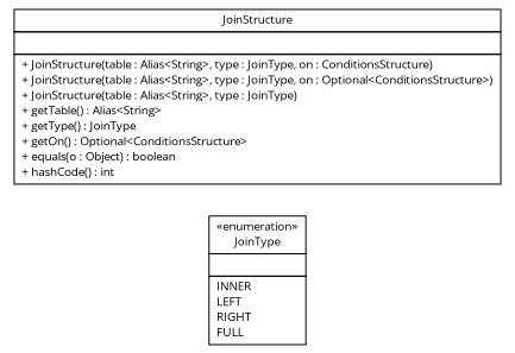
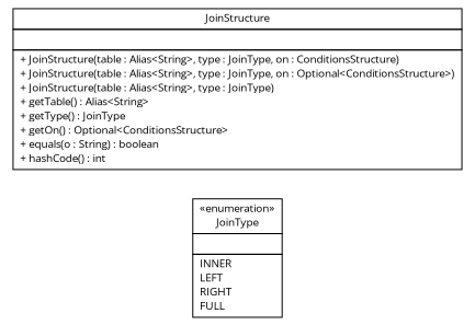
  digraph {
    nodesep=0.25
    ranksep=0.5
    rankdir=LR
    fontname="Open Sans"
    node [fontcolor=black fontname="Open Sans" fontsize=10.0 shape=plaintext]
    n1 [label=<<table title="br.gov.to.sefaz.persistence.query.structure.select.join.JoinType" border="0" cellborder="1" cellspacing="0" cellpadding="2" port="p" href="./JoinType.html"> 		<tr><td><table border="0" cellspacing="0" cellpadding="1"> <tr><td align="center" balign="center"> &#171;enumeration&#187; </td></tr> <tr><td align="center" balign="center"> JoinType </td></tr> 		</table></td></tr> 		<tr><td><table border="0" cellspacing="0" cellpadding="1"> <tr><td align="left" balign="left">  </td></tr> 		</table></td></tr> 		<tr><td><table border="0" cellspacing="0" cellpadding="1"> <tr><td align="left" balign="left"> INNER </td></tr> <tr><td align="left" balign="left"> LEFT </td></tr> <tr><td align="left" balign="left"> RIGHT </td></tr> <tr><td align="left" balign="left"> FULL </td></tr> 		</table></td></tr> 		</table>>]
-   n2 [label=<<table title="br.gov.to.sefaz.persistence.query.structure.select.join.JoinStructure" border="0" cellborder="1" cellspacing="0" cellpadding="2" port="p" href="./JoinStructure.html"> 		<tr><td><table border="0" cellspacing="0" cellpadding="1"> <tr><td align="center" balign="center"> JoinStructure </td></tr> 		</table></td></tr> 		<tr><td><table border="0" cellspacing="0" cellpadding="1"> <tr><td align="left" balign="left">  </td></tr> 		</table></td></tr> 		<tr><td><table border="0" cellspacing="0" cellpadding="1"> <tr><td align="left" balign="left"> + JoinStructure(table : Alias&lt;String&gt;, type : JoinType, on : ConditionsStructure) </td></tr> <tr><td align="left" balign="left"> + JoinStructure(table : Alias&lt;String&gt;, type : JoinType, on : Optional&lt;ConditionsStructure&gt;) </td></tr> <tr><td align="left" balign="left"> + JoinStructure(table : Alias&lt;String&gt;, type : JoinType) </td></tr> <tr><td align="left" balign="left"> + getTable() : Alias&lt;String&gt; </td></tr> <tr><td align="left" balign="left"> + getType() : JoinType </td></tr> <tr><td align="left" balign="left"> + getOn() : Optional&lt;ConditionsStructure&gt; </td></tr> <tr><td align="left" balign="left"> + equals(o : Object) : boolean </td></tr> <tr><td align="left" balign="left"> + hashCode() : int </td></tr> 		</table></td></tr> 		</table>>]
+   n2 [label=<<table title="br.gov.to.sefaz.persistence.query.structure.select.join.JoinStructure" border="0" cellborder="1" cellspacing="0" cellpadding="2" port="p" href="./JoinStructure.html"> 		<tr><td><table border="0" cellspacing="0" cellpadding="1"> <tr><td align="center" balign="center"> JoinStructure </td></tr> 		</table></td></tr> 		<tr><td><table border="0" cellspacing="0" cellpadding="1"> <tr><td align="left" balign="left">  </td></tr> 		</table></td></tr> 		<tr><td><table border="0" cellspacing="0" cellpadding="1"> <tr><td align="left" balign="left"> + JoinStructure(table : Alias&lt;String&gt;, type : JoinType, on : ConditionsStructure) </td></tr> <tr><td align="left" balign="left"> + JoinStructure(table : Alias&lt;String&gt;, type : JoinType, on : Optional&lt;ConditionsStructure&gt;) </td></tr> <tr><td align="left" balign="left"> + JoinStructure(table : Alias&lt;String&gt;, type : JoinType) </td></tr> <tr><td align="left" balign="left"> + getTable() : Alias&lt;String&gt; </td></tr> <tr><td align="left" balign="left"> + getType() : JoinType </td></tr> <tr><td align="left" balign="left"> + getOn() : Optional&lt;ConditionsStructure&gt; </td></tr> <tr><td align="left" balign="left"> + equals(o : String) : boolean </td></tr> <tr><td align="left" balign="left"> + hashCode() : int </td></tr> 		</table></td></tr> 		</table>>]
  }
